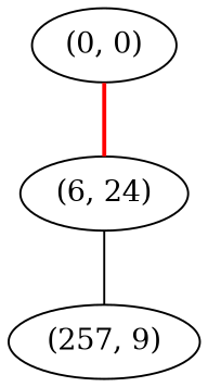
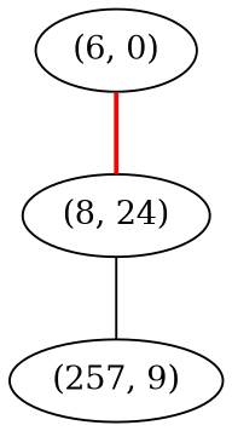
  graph {
-   "(0, 0)"
-   "(6, 24)"
+   "(0, 0)" [label="(6, 0)"]
+   "(6, 24)" [label="(8, 24)"]
    "(257, 9)"
    "(0, 0)" -- "(6, 24)" [color=red style=bold weight=4]
    "(6, 24)" -- "(257, 9)" [color=black style=solid weight=1]
  }
